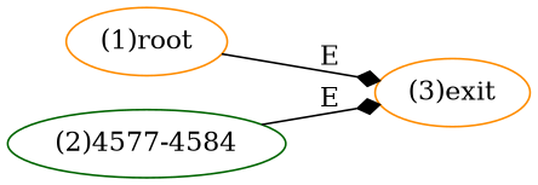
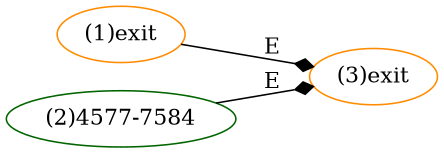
  digraph {
    fontname="DejaVu Serif"
    rankdir=LR
    node [color=darkorange fontname="DejaVu Serif"]
    edge [arrowhead=diamond fontname="DejaVu Serif"]
-   n1 [label="(1)root"]
+   n1 [label="(1)exit"]
    n2 [label="(3)exit"]
-   n3 [color=darkgreen label="(2)4577-4584"]
+   n3 [color=darkgreen label="(2)4577-7584"]
    n1 -> n2 [label=E]
    n3 -> n2 [label=E]
  }
